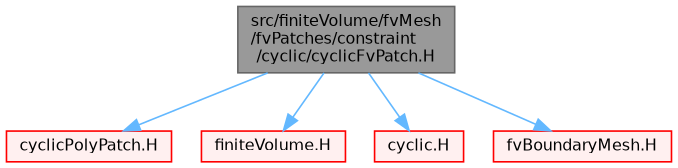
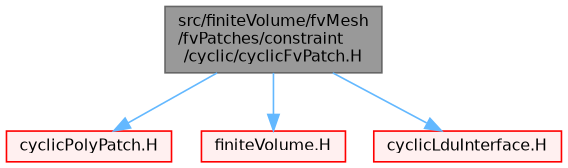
  digraph {
    node [color=red fillcolor="#FFF0F0" fontname=Helvetica fontsize=10 shape=box style=filled]
    edge [color=steelblue1 fontname=Helvetica fontsize=10 labelfontname=Helvetica labelfontsize=10 style=solid]
    n1 [color=gray40 fillcolor=grey60 fontcolor=black height=0.2 label="src/finiteVolume/fvMesh\l/fvPatches/constraint\l/cyclic/cyclicFvPatch.H" width=0.4]
    n2 [height=0.2 label="cyclicPolyPatch.H" width=0.4]
    n3 [height=0.2 label="finiteVolume.H" width=0.4]
-   n4 [height=0.2 label="cyclic.H" width=0.4]
-   n5 [height=0.2 label="fvBoundaryMesh.H" width=0.4]
+   n4 [height=0.2 label="cyclicLduInterface.H" width=0.4]
    n1 -> n2
    n1 -> n3
    n1 -> n4
-   n1 -> n5
  }
